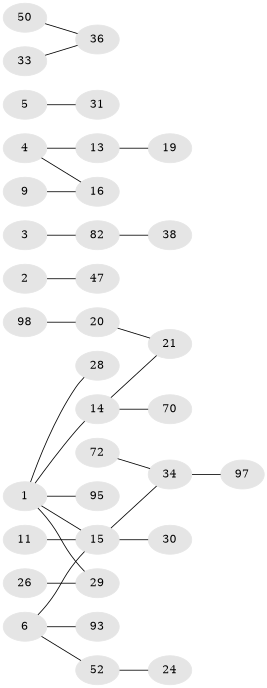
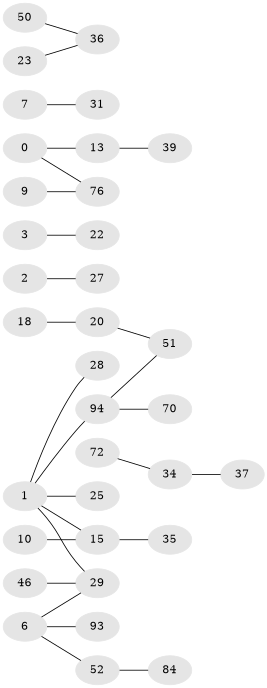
  graph {
    rankdir=LR
    node [color=gray90 style=filled]
    edge [weight=1.0]
    1
-   14
+   14 [label=94]
    15
-   25 [label=95]
+   25
    28
    29
-   21
+   21 [label=51]
    n8 [label=70]
    34
-   35 [label=30]
+   35
    2
-   27 [label=47]
+   27
    3
-   22 [label=82]
+   22
    20
-   38
-   4
+   4 [label=0]
    13
-   16
-   19
+   16 [label=76]
+   19 [label=39]
    6
    n22 [label=52]
    n23 [label=93]
-   24
-   7 [label=5]
+   24 [label=84]
+   7
    31
    9
    n28 [label=50]
    36
-   11
-   37 [label=97]
+   11 [label=10]
+   37
    n32 [label=72]
-   18 [label=98]
-   33
-   26
+   18
+   33 [label=23]
+   26 [label=46]
    1 -- 14
    1 -- 15
    1 -- 25
    1 -- 28
    1 -- 29
    14 -- 21
    14 -- n8
-   15 -- 34
    15 -- 35
    34 -- 37
    2 -- 27
    3 -- 22
-   22 -- 38
    20 -- 21
    4 -- 13
    4 -- 16
    13 -- 19
-   6 -- 15
+   6 -- 29
    6 -- n22
    6 -- n23
    n22 -- 24
    7 -- 31
    9 -- 16
    n28 -- 36
    11 -- 15
    n32 -- 34
    18 -- 20
    33 -- 36
    26 -- 29
  }
